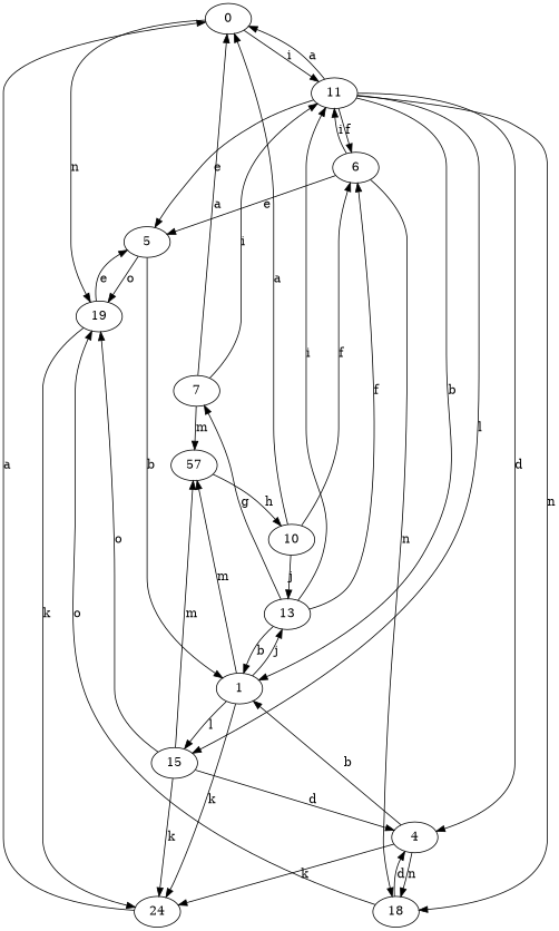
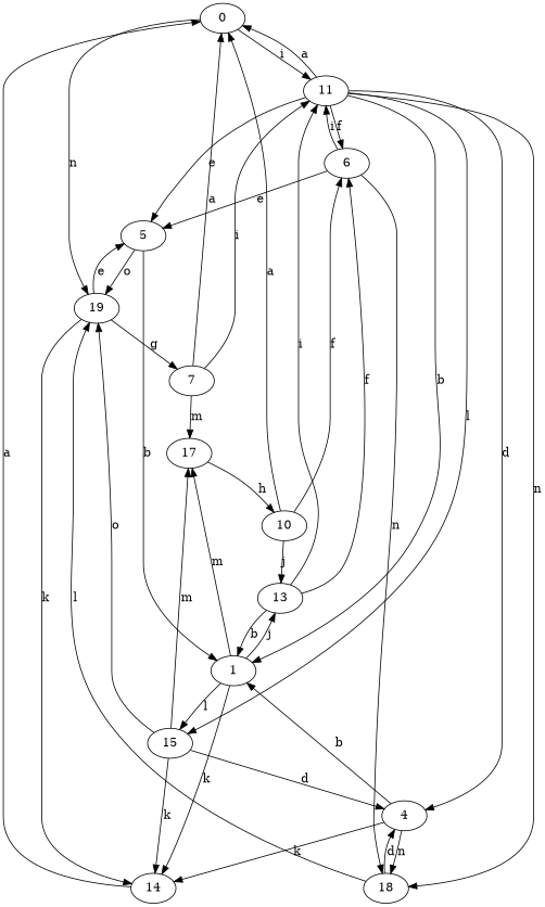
  strict digraph {
    0
    11
    19
    18
    1
    15
    4
    5
    6
    13
-   14 [label=24]
-   17 [label=57]
+   14
+   17
    7
    10
    0 -> 11 [label=i]
    0 -> 19 [label=n]
    11 -> 0 [label=a]
    11 -> 18 [label=n]
    11 -> 1 [label=b]
    11 -> 15 [label=l]
    11 -> 4 [label=d]
    11 -> 5 [label=e]
    11 -> 6 [label=f]
    19 -> 5 [label=e]
    19 -> 14 [label=k]
-   18 -> 19 [label=o]
+   18 -> 19 [label=l]
    18 -> 4 [label=d]
    1 -> 15 [label=l]
    1 -> 13 [label=j]
    1 -> 14 [label=k]
    1 -> 17 [label=m]
    15 -> 19 [label=o]
    15 -> 4 [label=d]
    15 -> 14 [label=k]
    15 -> 17 [label=m]
    4 -> 18 [label=n]
    4 -> 1 [label=b]
    4 -> 14 [label=k]
    5 -> 19 [label=o]
    5 -> 1 [label=b]
    6 -> 11 [label=i]
    6 -> 18 [label=n]
    6 -> 5 [label=e]
    13 -> 11 [label=i]
    13 -> 1 [label=b]
    13 -> 6 [label=f]
-   13 -> 7 [label=g]
+   19 -> 7 [label=g]
    14 -> 0 [label=a]
    17 -> 10 [label=h]
    7 -> 0 [label=a]
    7 -> 11 [label=i]
    7 -> 17 [label=m]
    10 -> 0 [label=a]
    10 -> 6 [label=f]
    10 -> 13 [label=j]
  }
